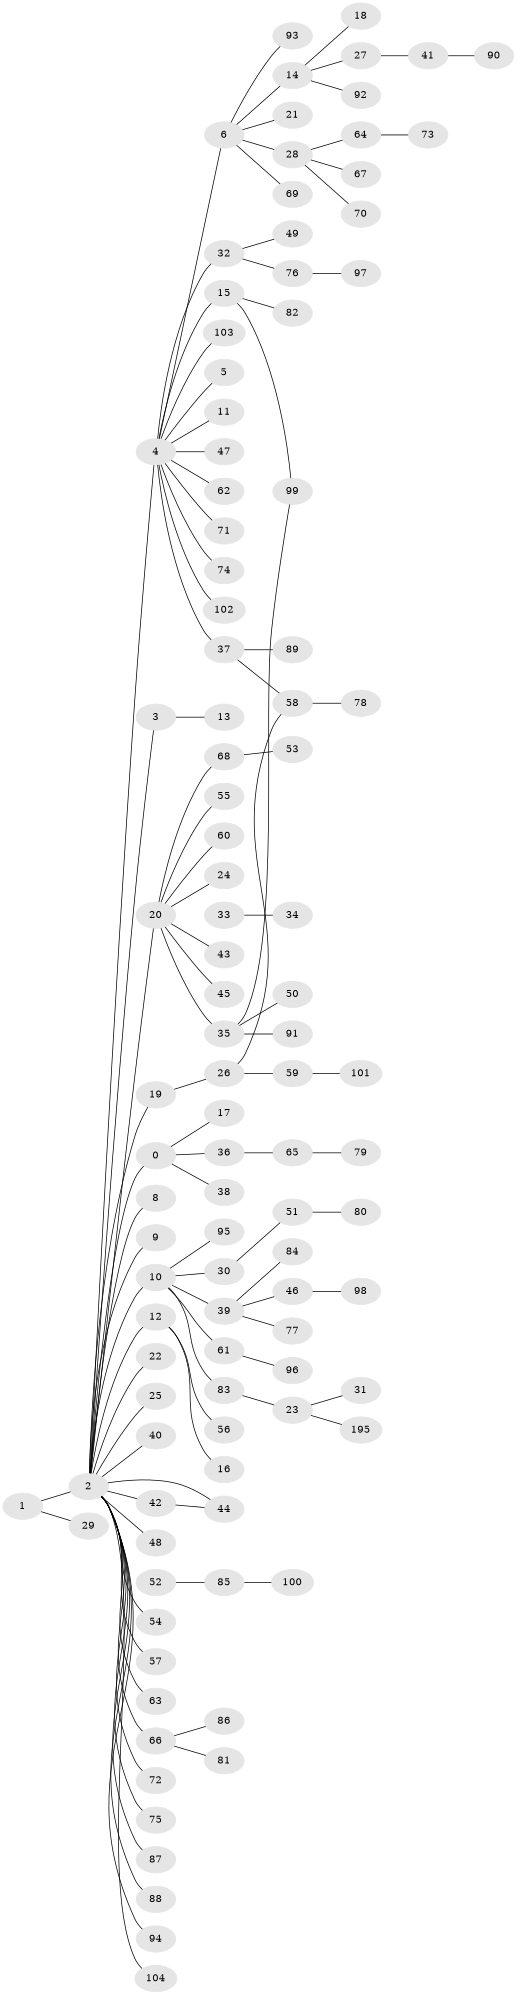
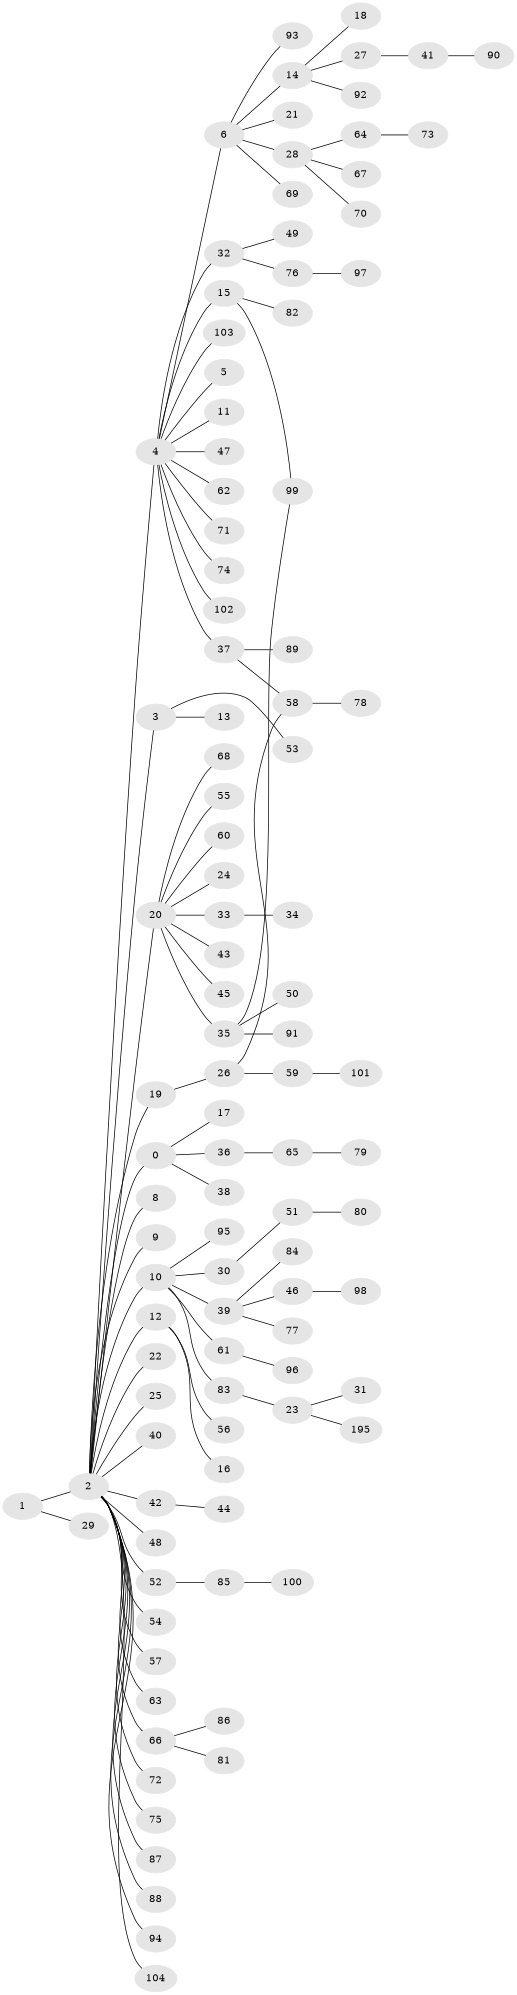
  graph {
    rankdir=LR
    node [color=gray90 style=filled]
    1
    2
    29
    3
    4
    n6 [label=0]
    8
    9
    10
    12
    19
    20
    22
    25
    40
    42
    48
    52
    54
    57
    63
    66
    72
    75
    87
    88
    94
    104
    13
    53
    5
    6
    11
    15
    32
    37
    47
    62
    71
    74
    102
    103
    17
    36
    38
    30
    39
    61
    83
    95
    16
    56
    26
    24
    33
    35
    43
    45
    55
    60
    68
    44
    85
    81
    86
    14
    21
    28
    69
    93
    82
    99
    49
    76
    58
    89
    18
    27
    92
    64
    67
    70
    65
    23
    31
    n86 [label=195]
    51
    46
    77
    84
    96
    41
    59
    34
    50
    91
    78
    101
    90
    73
    80
    97
    79
    98
    100
    1 -- 2
    1 -- 29
    2 -- 3
    2 -- 4
    2 -- n6
    2 -- 8
    2 -- 9
    2 -- 10
    2 -- 12
    2 -- 19
    2 -- 20
    2 -- 22
    2 -- 25
    2 -- 40
    2 -- 42
    2 -- 48
-   2 -- 44
+   2 -- 52
    2 -- 54
    2 -- 57
    2 -- 63
    2 -- 66
    2 -- 72
    2 -- 75
    2 -- 87
    2 -- 88
    2 -- 94
    2 -- 104
    3 -- 13
-   68 -- 53
+   3 -- 53
    4 -- 5
    4 -- 6
    4 -- 11
    4 -- 15
    4 -- 32
    4 -- 37
    4 -- 47
    4 -- 62
    4 -- 71
    4 -- 74
    4 -- 102
    4 -- 103
    n6 -- 17
    n6 -- 36
    n6 -- 38
    10 -- 30
    10 -- 39
    10 -- 61
    10 -- 83
    10 -- 95
    12 -- 16
    12 -- 56
    19 -- 26
    20 -- 24
+   20 -- 33
    20 -- 35
    20 -- 43
    20 -- 45
    20 -- 55
    20 -- 60
    20 -- 68
    42 -- 44
    52 -- 85
    66 -- 81
    66 -- 86
    6 -- 14
    6 -- 21
    6 -- 28
    6 -- 69
    6 -- 93
    15 -- 82
    15 -- 99
    32 -- 49
    32 -- 76
    37 -- 58
    37 -- 89
    36 -- 65
    30 -- 51
    39 -- 46
    39 -- 77
    39 -- 84
    61 -- 96
    83 -- 23
    26 -- 58
    26 -- 59
    33 -- 34
    35 -- 99
    35 -- 50
    35 -- 91
    85 -- 100
    14 -- 18
    14 -- 27
    14 -- 92
    28 -- 64
    28 -- 67
    28 -- 70
    76 -- 97
    58 -- 78
    27 -- 41
    64 -- 73
    65 -- 79
    23 -- 31
    23 -- n86
    51 -- 80
    46 -- 98
    41 -- 90
    59 -- 101
  }
